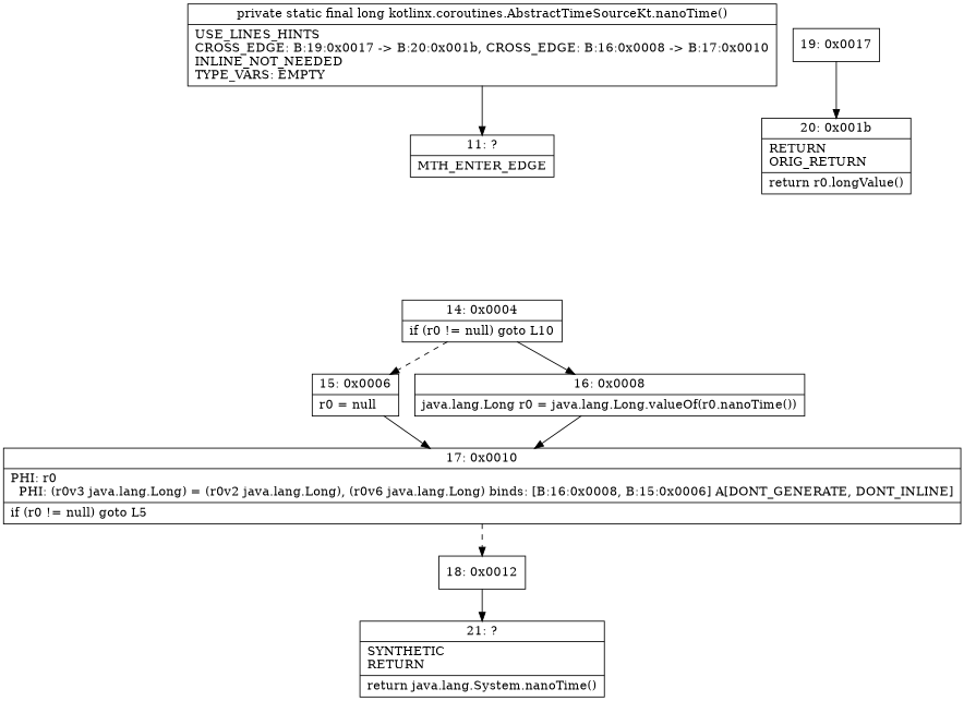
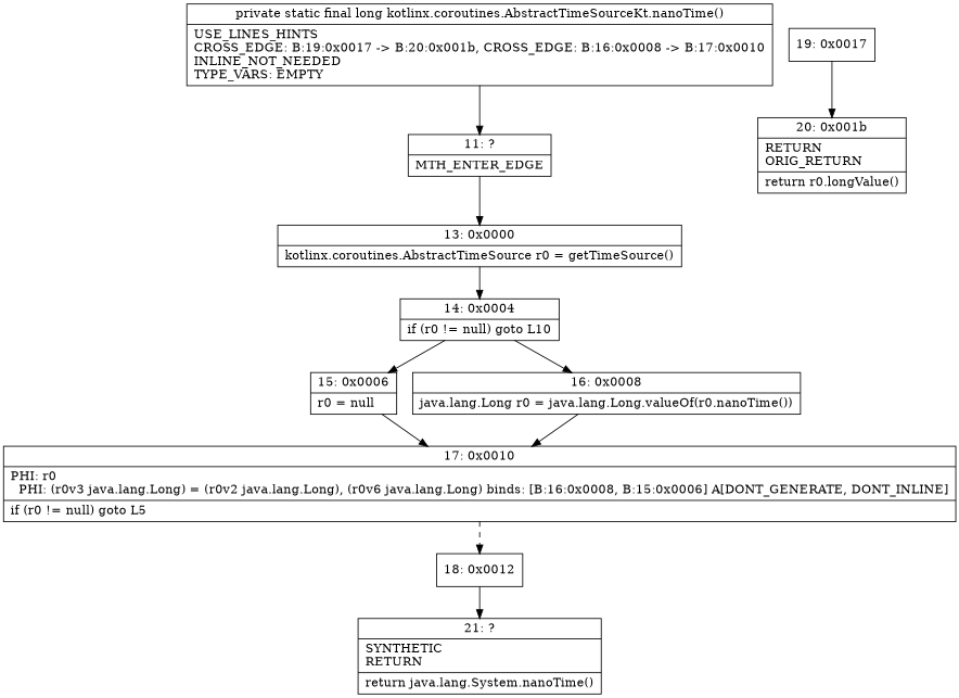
  digraph {
    node [shape=record]
    n1 [label="{11\:\ ?|MTH_ENTER_EDGE\l}"]
+   n2 [label="{13\:\ 0x0000|kotlinx.coroutines.AbstractTimeSource r0 = getTimeSource()\l}"]
    n3 [label="{14\:\ 0x0004|if (r0 != null) goto L10\l}"]
    n4 [label="{15\:\ 0x0006|r0 = null\l}"]
    n5 [label="{16\:\ 0x0008|java.lang.Long r0 = java.lang.Long.valueOf(r0.nanoTime())\l}"]
    n6 [label="{17\:\ 0x0010|PHI: r0 \l  PHI: (r0v3 java.lang.Long) = (r0v2 java.lang.Long), (r0v6 java.lang.Long) binds: [B:16:0x0008, B:15:0x0006] A[DONT_GENERATE, DONT_INLINE]\l|if (r0 != null) goto L5\l}"]
    n7 [label="{18\:\ 0x0012}"]
    n8 [label="{21\:\ ?|SYNTHETIC\lRETURN\l|return java.lang.System.nanoTime()\l}"]
    n9 [label="{19\:\ 0x0017}"]
    n10 [label="{20\:\ 0x001b|RETURN\lORIG_RETURN\l|return r0.longValue()\l}"]
    n11 [label="{private static final long kotlinx.coroutines.AbstractTimeSourceKt.nanoTime()  | USE_LINES_HINTS\lCROSS_EDGE: B:19:0x0017 \-\> B:20:0x001b, CROSS_EDGE: B:16:0x0008 \-\> B:17:0x0010\lINLINE_NOT_NEEDED\lTYPE_VARS: EMPTY\l}"]
-   n3 -> n4 [style=dashed]
+   n1 -> n2
+   n2 -> n3
+   n3 -> n4 [style=solid]
    n3 -> n5
    n4 -> n6
    n5 -> n6
    n6 -> n7 [style=dashed]
    n7 -> n8
    n9 -> n10
    n11 -> n1
  }
